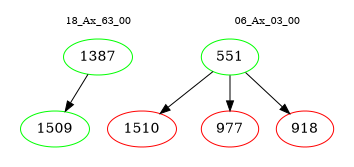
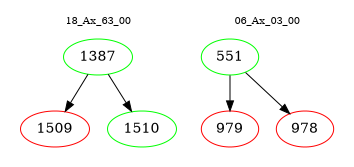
  digraph {
    node [color=red]
    edge [color=black]
    n1 [color=green label=1387]
-   n2 [color=green label=1509]
-   n3 [label=1510]
+   n2 [label=1509]
+   n3 [color=green label=1510]
    n4 [color=green label=551]
-   n5 [label=977]
-   n6 [label=918]
+   n5 [label=979]
+   n6 [label=978]
    subgraph cluster_1 {
      color=white
      fontsize=10
      label="18_Ax_63_00"
      n1
      n2
      n3
    }
    subgraph cluster_2 {
      color=white
      fontsize=10
      label="06_Ax_03_00"
      n4
      n5
      n6
    }
    n1 -> n2
-   n4 -> n3
+   n1 -> n3
    n4 -> n5
    n4 -> n6
  }
